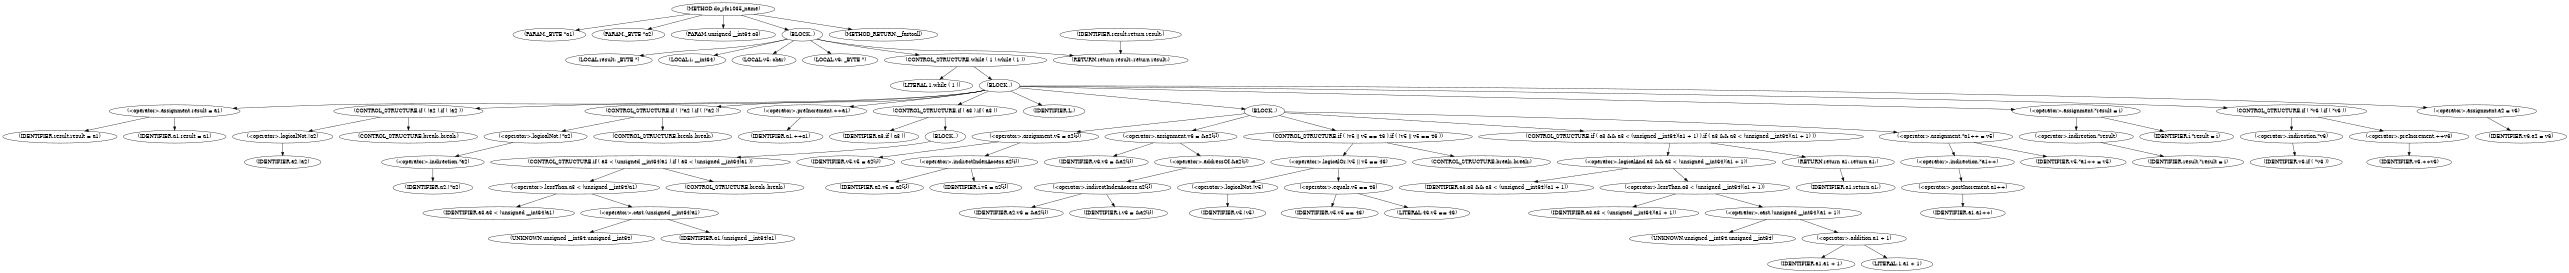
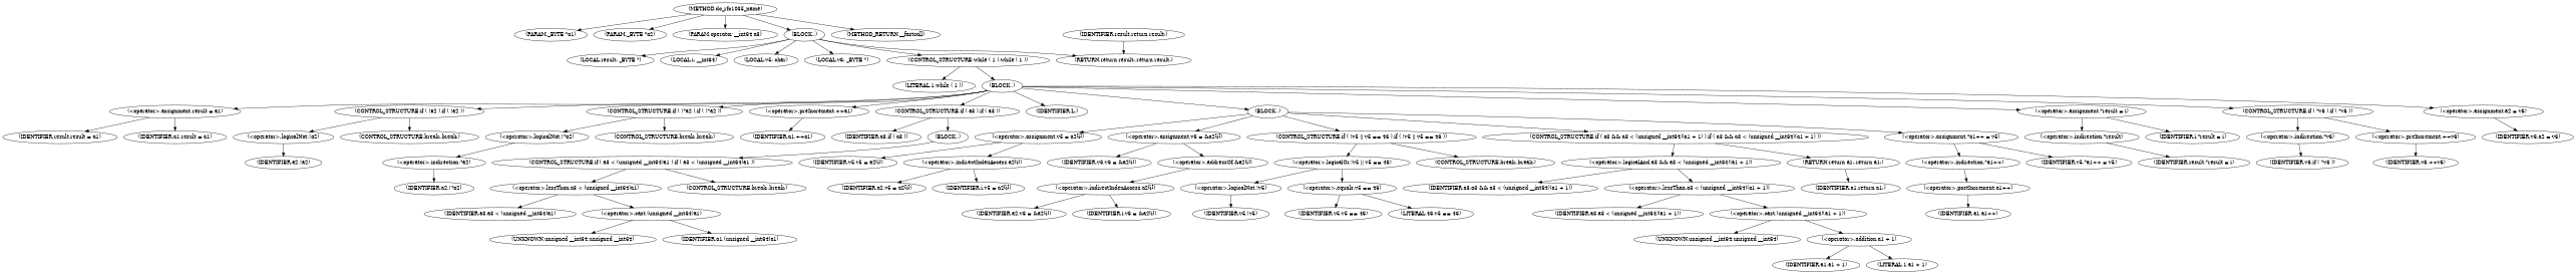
  digraph {
    n1 [label="(METHOD,do_rfc1035_name)"]
    n2 [label="(PARAM,_BYTE *a1)"]
    n3 [label="(PARAM,_BYTE *a2)"]
-   n4 [label="(PARAM,unsigned __int64 a3)"]
+   n4 [label="(PARAM,operator __int64 a3)"]
    n5 [label="(BLOCK,,)"]
    n6 [label="(METHOD_RETURN,__fastcall)"]
    n7 [label="(LOCAL,result: _BYTE *)"]
    n8 [label="(LOCAL,i: __int64)"]
    n9 [label="(LOCAL,v5: char)"]
    n10 [label="(LOCAL,v6: _BYTE *)"]
    n11 [label="(CONTROL_STRUCTURE,while ( 1 ),while ( 1 ))"]
    n12 [label="(RETURN,return result;,return result;)"]
    n13 [label="(LITERAL,1,while ( 1 ))"]
    n14 [label="(BLOCK,,)"]
    n15 [label="(<operator>.assignment,result = a1)"]
    n16 [label="(CONTROL_STRUCTURE,if ( !a2 ),if ( !a2 ))"]
    n17 [label="(CONTROL_STRUCTURE,if ( !*a2 ),if ( !*a2 ))"]
    n18 [label="(<operator>.preIncrement,++a1)"]
    n19 [label="(CONTROL_STRUCTURE,if ( a3 ),if ( a3 ))"]
    n20 [label="(IDENTIFIER,L,)"]
    n21 [label="(BLOCK,,)"]
    n22 [label="(<operator>.assignment,*result = i)"]
    n23 [label="(CONTROL_STRUCTURE,if ( *v6 ),if ( *v6 ))"]
    n24 [label="(<operator>.assignment,a2 = v6)"]
    n25 [label="(IDENTIFIER,result,result = a1)"]
    n26 [label="(IDENTIFIER,a1,result = a1)"]
    n27 [label="(<operator>.logicalNot,!a2)"]
    n28 [label="(CONTROL_STRUCTURE,break;,break;)"]
    n29 [label="(<operator>.logicalNot,!*a2)"]
    n30 [label="(CONTROL_STRUCTURE,break;,break;)"]
    n31 [label="(IDENTIFIER,a1,++a1)"]
    n32 [label="(IDENTIFIER,a3,if ( a3 ))"]
    n33 [label="(BLOCK,,)"]
    n34 [label="(<operator>.assignment,v5 = a2[i])"]
    n35 [label="(<operator>.assignment,v6 = &a2[i])"]
    n36 [label="(CONTROL_STRUCTURE,if ( !v5 || v5 == 46 ),if ( !v5 || v5 == 46 ))"]
    n37 [label="(CONTROL_STRUCTURE,if ( a3 && a3 < (unsigned __int64)(a1 + 1) ),if ( a3 && a3 < (unsigned __int64)(a1 + 1) ))"]
    n38 [label="(<operator>.assignment,*a1++ = v5)"]
    n39 [label="(<operator>.indirection,*result)"]
    n40 [label="(IDENTIFIER,i,*result = i)"]
    n41 [label="(<operator>.indirection,*v6)"]
    n42 [label="(<operator>.preIncrement,++v6)"]
    n43 [label="(IDENTIFIER,v6,a2 = v6)"]
    n44 [label="(IDENTIFIER,a2,!a2)"]
    n45 [label="(<operator>.indirection,*a2)"]
    n46 [label="(IDENTIFIER,a2,!*a2)"]
    n47 [label="(CONTROL_STRUCTURE,if ( a3 < (unsigned __int64)a1 ),if ( a3 < (unsigned __int64)a1 ))"]
    n48 [label="(<operator>.lessThan,a3 < (unsigned __int64)a1)"]
    n49 [label="(CONTROL_STRUCTURE,break;,break;)"]
    n50 [label="(IDENTIFIER,a3,a3 < (unsigned __int64)a1)"]
    n51 [label="(<operator>.cast,(unsigned __int64)a1)"]
    n52 [label="(UNKNOWN,unsigned __int64,unsigned __int64)"]
    n53 [label="(IDENTIFIER,a1,(unsigned __int64)a1)"]
    n54 [label="(IDENTIFIER,v5,v5 = a2[i])"]
    n55 [label="(<operator>.indirectIndexAccess,a2[i])"]
    n56 [label="(IDENTIFIER,v6,v6 = &a2[i])"]
    n57 [label="(<operator>.addressOf,&a2[i])"]
    n58 [label="(<operator>.logicalOr,!v5 || v5 == 46)"]
    n59 [label="(CONTROL_STRUCTURE,break;,break;)"]
    n60 [label="(<operator>.logicalAnd,a3 && a3 < (unsigned __int64)(a1 + 1))"]
    n61 [label="(RETURN,return a1;,return a1;)"]
    n62 [label="(<operator>.indirection,*a1++)"]
    n63 [label="(IDENTIFIER,v5,*a1++ = v5)"]
    n64 [label="(IDENTIFIER,a2,v5 = a2[i])"]
    n65 [label="(IDENTIFIER,i,v5 = a2[i])"]
    n66 [label="(<operator>.indirectIndexAccess,a2[i])"]
    n67 [label="(IDENTIFIER,a2,v6 = &a2[i])"]
    n68 [label="(IDENTIFIER,i,v6 = &a2[i])"]
    n69 [label="(<operator>.logicalNot,!v5)"]
    n70 [label="(<operator>.equals,v5 == 46)"]
    n71 [label="(IDENTIFIER,v5,!v5)"]
    n72 [label="(IDENTIFIER,v5,v5 == 46)"]
    n73 [label="(LITERAL,46,v5 == 46)"]
    n74 [label="(IDENTIFIER,a3,a3 && a3 < (unsigned __int64)(a1 + 1))"]
    n75 [label="(<operator>.lessThan,a3 < (unsigned __int64)(a1 + 1))"]
    n76 [label="(IDENTIFIER,a1,return a1;)"]
    n77 [label="(IDENTIFIER,a3,a3 < (unsigned __int64)(a1 + 1))"]
    n78 [label="(<operator>.cast,(unsigned __int64)(a1 + 1))"]
    n79 [label="(UNKNOWN,unsigned __int64,unsigned __int64)"]
    n80 [label="(<operator>.addition,a1 + 1)"]
    n81 [label="(IDENTIFIER,a1,a1 + 1)"]
    n82 [label="(LITERAL,1,a1 + 1)"]
    n83 [label="(<operator>.postIncrement,a1++)"]
    n84 [label="(IDENTIFIER,a1,a1++)"]
    n85 [label="(IDENTIFIER,result,*result = i)"]
    n86 [label="(IDENTIFIER,v6,if ( *v6 ))"]
    n87 [label="(IDENTIFIER,v6,++v6)"]
    n88 [label="(IDENTIFIER,result,return result;)"]
    n1 -> n2
    n1 -> n3
    n1 -> n4
    n1 -> n5
    n1 -> n6
    n5 -> n7
    n5 -> n8
    n5 -> n9
    n5 -> n10
    n5 -> n11
    n5 -> n12
    n11 -> n13
    n11 -> n14
    n14 -> n15
    n14 -> n16
    n14 -> n17
    n14 -> n18
    n14 -> n19
    n14 -> n20
    n14 -> n21
    n14 -> n22
    n14 -> n23
    n14 -> n24
    n15 -> n25
    n15 -> n26
    n16 -> n27
    n16 -> n28
    n17 -> n29
    n17 -> n30
    n18 -> n31
    n19 -> n32
    n19 -> n33
    n21 -> n34
    n21 -> n35
    n21 -> n36
    n21 -> n37
    n21 -> n38
    n22 -> n39
    n22 -> n40
    n23 -> n41
    n23 -> n42
    n24 -> n43
    n27 -> n44
    n29 -> n45
    n33 -> n47
    n34 -> n54
    n34 -> n55
    n35 -> n56
    n35 -> n57
    n36 -> n58
    n36 -> n59
    n37 -> n60
    n37 -> n61
    n38 -> n62
    n38 -> n63
    n39 -> n85
    n41 -> n86
    n42 -> n87
    n45 -> n46
    n47 -> n48
    n47 -> n49
    n48 -> n50
    n48 -> n51
    n51 -> n52
    n51 -> n53
    n55 -> n64
    n55 -> n65
    n57 -> n66
    n58 -> n69
    n58 -> n70
    n60 -> n74
    n60 -> n75
    n61 -> n76
    n62 -> n83
    n66 -> n67
    n66 -> n68
    n69 -> n71
    n70 -> n72
    n70 -> n73
    n75 -> n77
    n75 -> n78
    n78 -> n79
    n78 -> n80
    n80 -> n81
    n80 -> n82
    n83 -> n84
    n88 -> n12
  }
